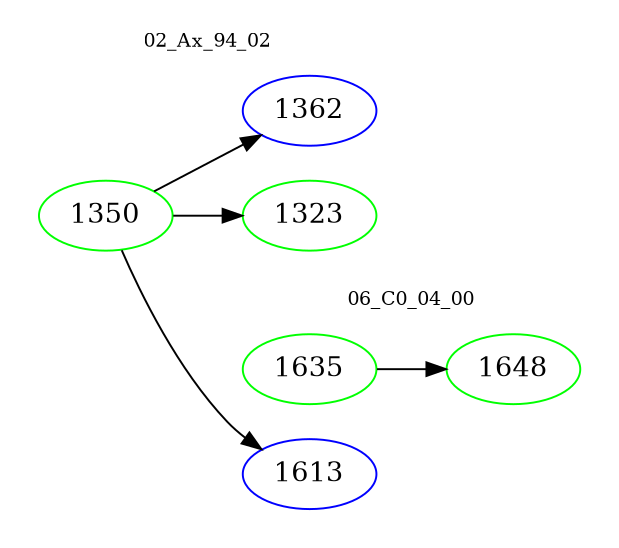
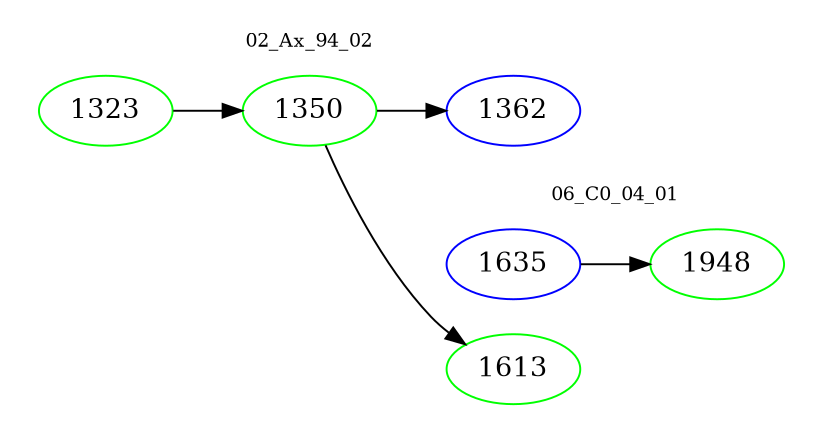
  digraph {
    rankdir=LR
    node [color=green]
    edge [color=black]
    n1 [label=1350]
    n2 [label=1323]
    n3 [color=blue label=1362]
-   n4 [label=1635]
-   n5 [color=blue label=1613]
-   n6 [label=1648]
+   n4 [color=blue label=1635]
+   n5 [label=1613]
+   n6 [label=1948]
    subgraph cluster_1 {
      color=white
      fontsize=10
      label="02_Ax_94_02"
      n1
      n2
      n3
    }
    subgraph cluster_2 {
      color=white
      fontsize=10
-     label="06_C0_04_00"
+     label="06_C0_04_01"
      n4
      n5
      n6
    }
-   n1 -> n2
+   n2 -> n1
    n1 -> n3
    n1 -> n5
    n4 -> n6
  }
